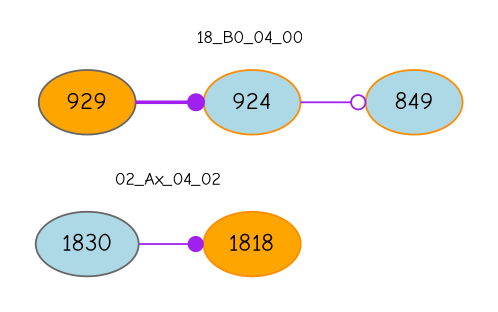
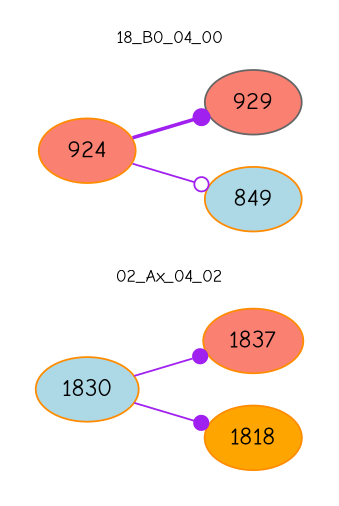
  digraph {
    fontname="Comic Neue"
    rankdir=LR
    node [color=darkorange fillcolor=lightblue fontname="Comic Neue" style=filled]
    edge [arrowhead=dot color=purple fontname="Comic Neue" style=solid]
-   n1 [color=gray40 label=1830]
+   n1 [label=1830]
    n2 [fillcolor=orange label=1818]
-   n4 [label=924]
+   n3 [fillcolor=salmon label=1837]
+   n4 [fillcolor=salmon label=924]
    n5 [label=849]
-   n6 [color=gray40 fillcolor=orange label=929]
+   n6 [color=gray40 fillcolor=salmon label=929]
    subgraph cluster_1 {
      color=white
      fontsize=10
      label="02_Ax_04_02"
      n1
      n2
+     n3
    }
    subgraph cluster_2 {
      color=white
      fontsize=10
      label="18_B0_04_00"
      n4
      n5
      n6
    }
    n1 -> n2
+   n1 -> n3
    n4 -> n5 [arrowhead=odot]
-   n6 -> n4 [style=bold]
+   n4 -> n6 [style=bold]
  }
